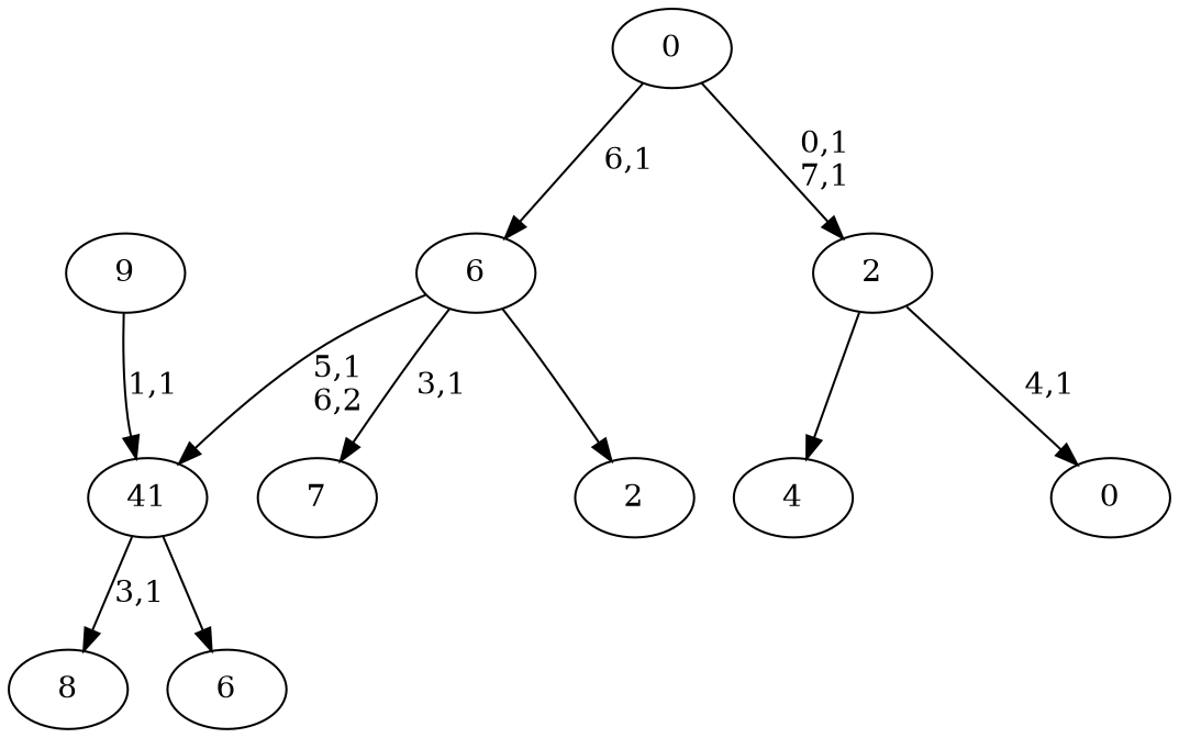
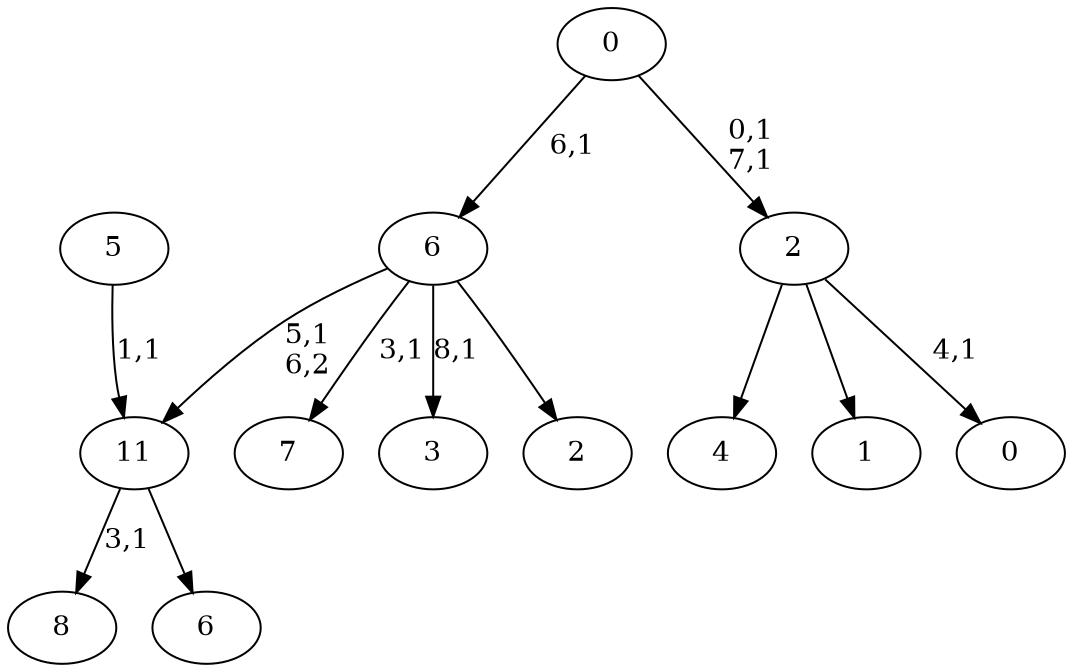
  digraph {
    n1 [label=8]
    n2 [label=7]
    n3 [label=6]
-   n4 [label=9]
-   11 [label=41]
+   n4 [label=5]
+   11
    n6 [label=4]
+   n7 [label=3]
    n8 [label=2]
    6
+   n10 [label=1]
    n11 [label=0]
    2
    0
    n4 -> 11 [label="1,1"]
    11 -> n1 [label="3,1"]
    11 -> n3
    6 -> n2 [label="3,1"]
    6 -> 11 [label="5,1\n6,2"]
+   6 -> n7 [label="8,1"]
    6 -> n8
    2 -> n6
+   2 -> n10
    2 -> n11 [label="4,1"]
    0 -> 6 [label="6,1"]
    0 -> 2 [label="0,1\n7,1"]
  }
